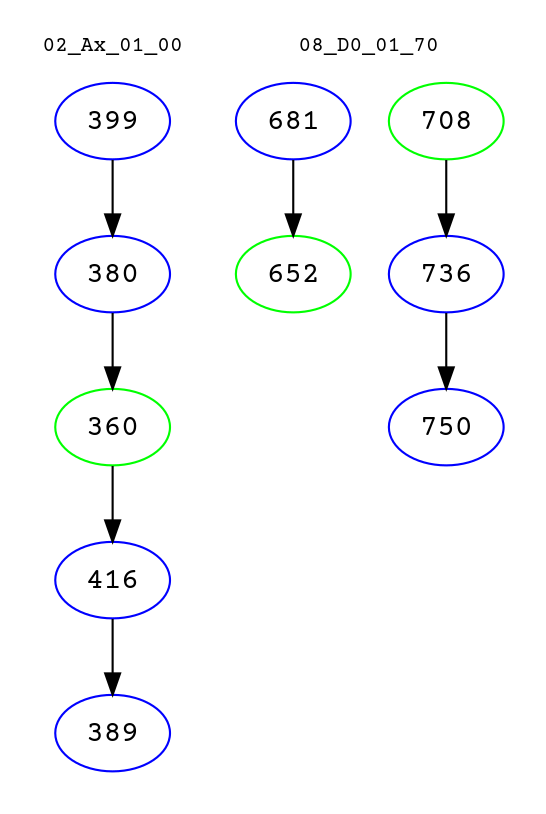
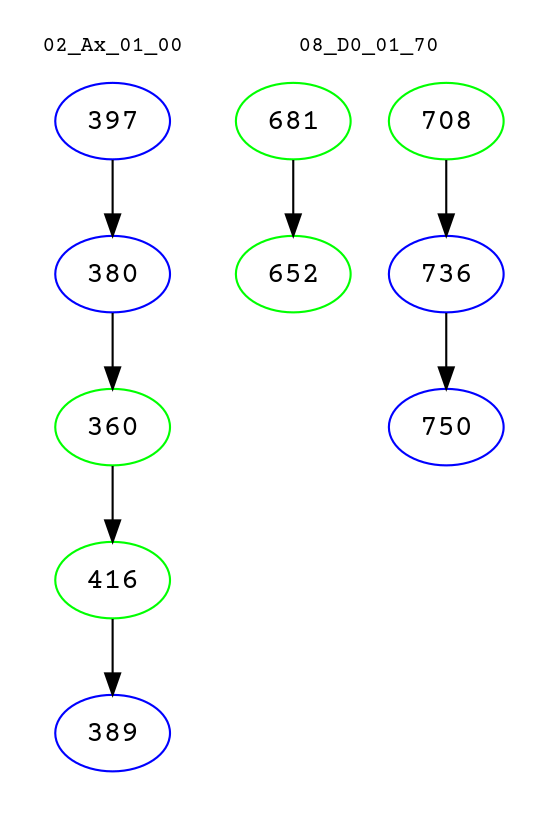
  digraph {
    fontname="Courier Prime"
    node [color=blue fontname="Courier Prime"]
    edge [color=black fontname="Courier Prime"]
-   n1 [label=399]
+   n1 [label=397]
    n2 [label=380]
-   n3 [label=416]
+   n3 [color=green label=416]
    n4 [color=green label=360]
    n5 [label=389]
    n6 [color=green label=708]
-   n7 [label=681]
+   n7 [color=green label=681]
    n8 [label=736]
    n9 [color=green label=652]
    n10 [label=750]
    subgraph cluster_1 {
      color=white
      fontsize=10
      label="02_Ax_01_00"
      n1
      n2
      n3
      n4
      n5
    }
    subgraph cluster_2 {
      color=white
      fontsize=10
      label="08_D0_01_70"
      n6
      n7
      n8
      n9
      n10
    }
    n1 -> n2
    n2 -> n4
    n3 -> n5
    n4 -> n3
    n6 -> n8
    n7 -> n9
    n8 -> n10
  }
